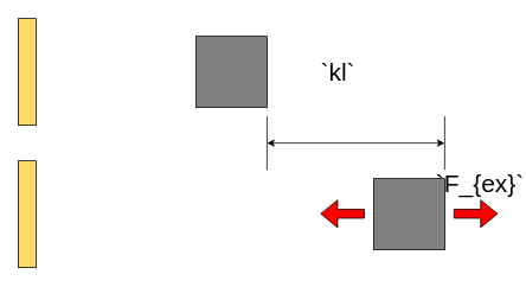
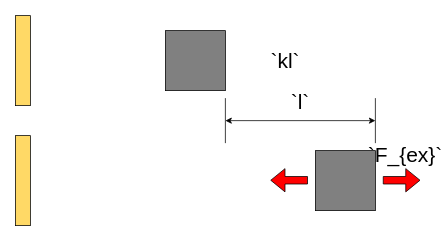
  <mxCell id="0" />
  <mxCell id="1" parent="0" />
  <mxCell id="2" value="" style="rounded=0;whiteSpace=wrap;html=1;fillColor=#FFD966;" vertex="1" parent="1"><mxGeometry x="20" y="20" width="20" height="120" as="geometry" /></mxCell>
  <mxCell id="3" value="" style="rounded=0;whiteSpace=wrap;html=1;fillColor=#FFD966;" vertex="1" parent="1"><mxGeometry x="20" y="180" width="20" height="120" as="geometry" /></mxCell>
  <mxCell id="4" value="" style="whiteSpace=wrap;html=1;aspect=fixed;fillColor=#808080;" vertex="1" parent="1"><mxGeometry x="220" y="40" width="80" height="80" as="geometry" /></mxCell>
  <mxCell id="5" value="" style="whiteSpace=wrap;html=1;aspect=fixed;fillColor=#808080;" vertex="1" parent="1"><mxGeometry x="420" y="200" width="80" height="80" as="geometry" /></mxCell>
  <mxCell id="6" value="" style="endArrow=none;html=1;rounded=0;" edge="1" parent="1"><mxGeometry width="50" height="50" relative="1" as="geometry"><mxPoint x="300" y="190" as="sourcePoint" /><mxPoint x="300" y="130" as="targetPoint" /></mxGeometry></mxCell>
  <mxCell id="7" value="" style="endArrow=none;html=1;rounded=0;" edge="1" parent="1"><mxGeometry width="50" height="50" relative="1" as="geometry"><mxPoint x="500" y="190" as="sourcePoint" /><mxPoint x="500" y="130" as="targetPoint" /></mxGeometry></mxCell>
  <mxCell id="8" value="" style="endArrow=classic;html=1;rounded=0;startArrow=classic;startFill=1;endFill=1;" edge="1" parent="1"><mxGeometry width="50" height="50" relative="1" as="geometry"><mxPoint x="300" y="160" as="sourcePoint" /><mxPoint x="500" y="160" as="targetPoint" /></mxGeometry></mxCell>
  <mxCell id="9" value="" style="shape=flexArrow;endArrow=classic;html=1;rounded=0;fillColor=#FF0000;" edge="1" parent="1"><mxGeometry width="50" height="50" relative="1" as="geometry"><mxPoint x="510" y="239.5" as="sourcePoint" /><mxPoint x="560" y="239.5" as="targetPoint" /></mxGeometry></mxCell>
  <mxCell id="10" value="" style="shape=flexArrow;endArrow=classic;html=1;rounded=0;fillColor=#FF0000;" edge="1" parent="1"><mxGeometry width="50" height="50" relative="1" as="geometry"><mxPoint x="410" y="239.5" as="sourcePoint" /><mxPoint x="360" y="239.5" as="targetPoint" /></mxGeometry></mxCell>
+ <mxCell id="11" value="`l`" style="text;html=1;align=center;verticalAlign=middle;whiteSpace=wrap;rounded=0;fontSize=28;" vertex="1" parent="1"><mxGeometry x="370" y="120" width="60" height="30" as="geometry" /></mxCell>
  <mxCell id="12" value="`F_{ex}`" style="text;html=1;align=center;verticalAlign=middle;whiteSpace=wrap;rounded=0;fontSize=28;" vertex="1" parent="1"><mxGeometry x="510" y="190" width="60" height="30" as="geometry" /></mxCell>
  <mxCell id="13" value="`kl`" style="text;html=1;align=center;verticalAlign=middle;whiteSpace=wrap;rounded=0;fontSize=28;" vertex="1" parent="1"><mxGeometry x="350" y="65" width="60" height="30" as="geometry" /></mxCell>
